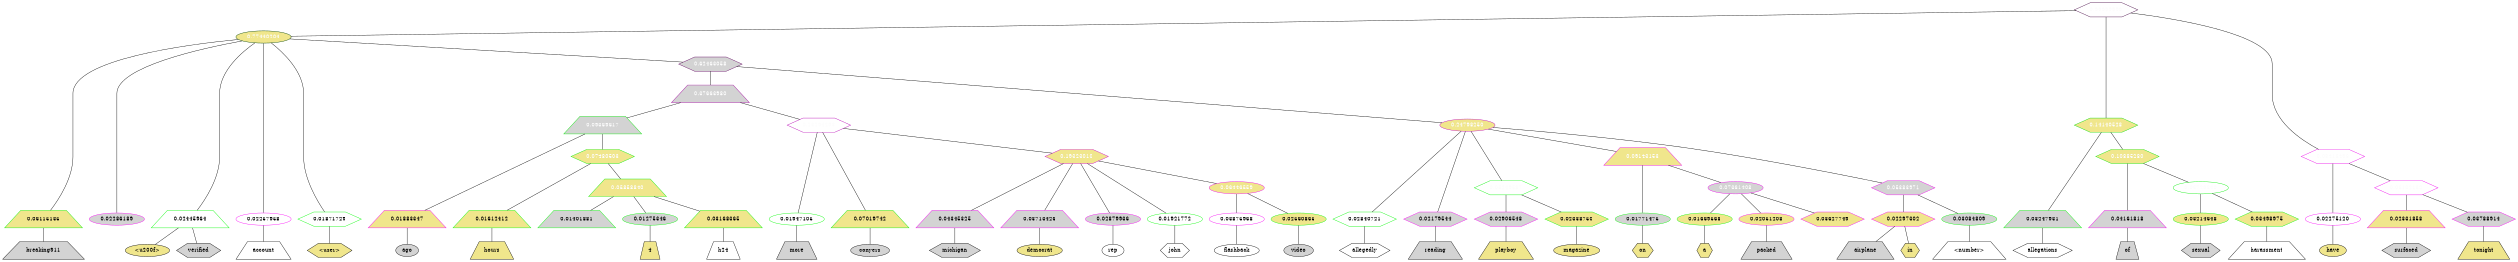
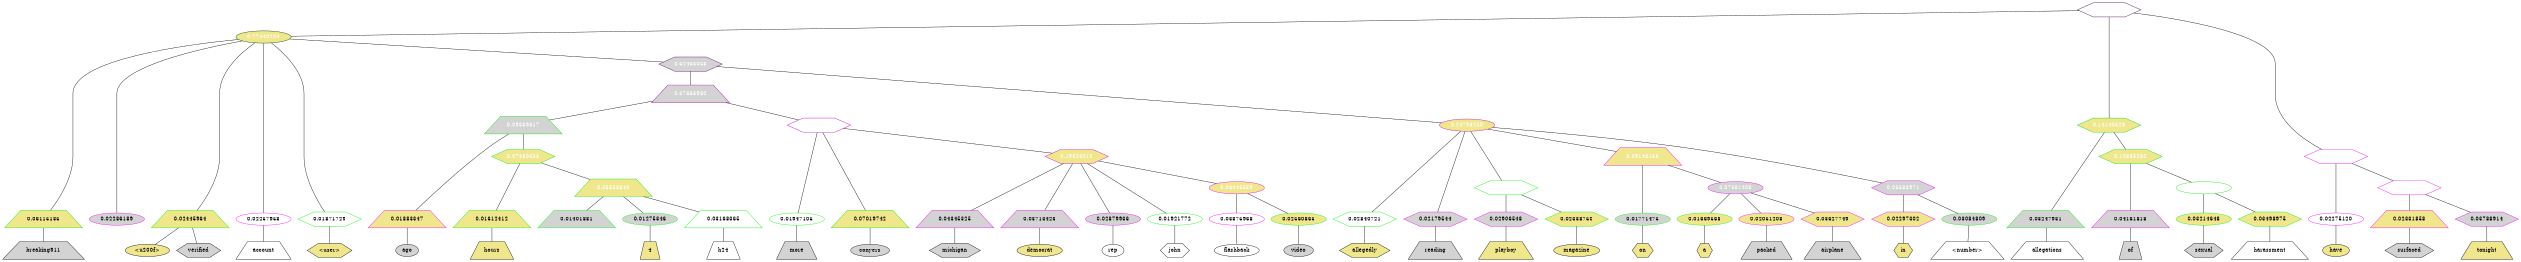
  graph {
    node [color=black fillcolor=khaki format=png nodesep=0.001 ordering=out overlap_scaling=0.01 ranksep=0.001 shape=trapezium style=filled fontcolor=black]
    n1 [fillcolor=lightgrey height=0.15 label=breaking911 style="filled,solid" width=0.15 fontcolor=""]
    n2 [height=0.15 label="\<u200f\>" shape=ellipse style="filled,solid" width=0.15 fontcolor=""]
    n3 [fillcolor=lightgrey height=0.15 label=verified shape=hexagon style="filled,solid" width=0.15 fontcolor=""]
    n4 [fillcolor=white height=0.15 label=account style="filled,solid" width=0.15 fontcolor=""]
    n5 [height=0.15 label="\<user\>" shape=hexagon style="filled,solid" width=0.15 fontcolor=""]
    n6 [height=0.15 label=4 style="filled,solid" width=0.15 fontcolor=""]
    n7 [fillcolor=white height=0.15 label=h24 style="filled,solid" width=0.15 fontcolor=""]
    n8 [height=0.15 label=hours style="filled,solid" width=0.15 fontcolor=""]
    n9 [fillcolor=lightgrey height=0.15 label=ago shape=ellipse style="filled,solid" width=0.15 fontcolor=""]
    n10 [fillcolor=lightgrey height=0.15 label=more style="filled,solid" width=0.15 fontcolor=""]
    n11 [fillcolor=white height=0.15 label=flashback shape=ellipse style="filled,solid" width=0.15 fontcolor=""]
    n12 [fillcolor=lightgrey height=0.15 label=video shape=ellipse style="filled,solid" width=0.15 fontcolor=""]
    n13 [fillcolor=lightgrey height=0.15 label=michigan shape=hexagon style="filled,solid" width=0.15 fontcolor=""]
    n14 [height=0.15 label=democrat shape=ellipse style="filled,solid" width=0.15 fontcolor=""]
    n15 [fillcolor=white height=0.15 label=rep shape=ellipse style="filled,solid" width=0.15 fontcolor=""]
    n16 [fillcolor=white height=0.15 label=john shape=hexagon style="filled,solid" width=0.15 fontcolor=""]
    n17 [fillcolor=lightgrey height=0.15 label=conyers shape=ellipse style="filled,solid" width=0.15 fontcolor=""]
-   n18 [fillcolor=white height=0.15 label=allegedly shape=hexagon style="filled,solid" width=0.15 fontcolor=""]
+   n18 [height=0.15 label=allegedly shape=hexagon style="filled,solid" width=0.15 fontcolor=""]
    n19 [fillcolor=lightgrey height=0.15 label=reading style="filled,solid" width=0.15 fontcolor=""]
    n20 [height=0.15 label=playboy style="filled,solid" width=0.15 fontcolor=""]
    n21 [height=0.15 label=magazine shape=ellipse style="filled,solid" width=0.15 fontcolor=""]
    n22 [height=0.15 label=on shape=hexagon style="filled,solid" width=0.15 fontcolor=""]
    n23 [height=0.15 label=a shape=hexagon style="filled,solid" width=0.15 fontcolor=""]
    n24 [fillcolor=lightgrey height=0.15 label=packed style="filled,solid" width=0.15 fontcolor=""]
    n25 [fillcolor=lightgrey height=0.15 label=airplane style="filled,solid" width=0.15 fontcolor=""]
    n26 [height=0.15 label=in shape=hexagon style="filled,solid" width=0.15 fontcolor=""]
    n27 [fillcolor=white height=0.15 label="\<number\>" style="filled,solid" width=0.15 fontcolor=""]
-   n28 [fillcolor=white height=0.15 label=allegations shape=hexagon style="filled,solid" width=0.15 fontcolor=""]
+   n28 [fillcolor=white height=0.15 label=allegations style="filled,solid" width=0.15 fontcolor=""]
    n29 [fillcolor=lightgrey height=0.15 label=of style="filled,solid" width=0.15 fontcolor=""]
    n30 [fillcolor=lightgrey height=0.15 label=sexual shape=hexagon style="filled,solid" width=0.15 fontcolor=""]
    n31 [fillcolor=white height=0.15 label=harassment style="filled,solid" width=0.15 fontcolor=""]
    n32 [height=0.15 label=have shape=ellipse style="filled,solid" width=0.15 fontcolor=""]
    n33 [fillcolor=lightgrey height=0.15 label=surfaced shape=hexagon style="filled,solid" width=0.15 fontcolor=""]
    n34 [height=0.15 label=tonight style="filled,solid" width=0.15 fontcolor=""]
    n35 [color="0.334 1.000 0.939" height=0.15 label=0.06115135 width=0.15]
    n36 [color="0.835 1.000 0.977" fillcolor=lightgrey height=0.15 label=0.02286189 shape=ellipse width=0.15]
-   n37 [color="0.334 1.000 0.976" fillcolor=white height=0.15 label=0.02445964 width=0.15]
+   n37 [color="0.334 1.000 0.976" height=0.15 label=0.02445964 width=0.15]
    n38 [color="0.835 1.000 0.977" fillcolor=white height=0.15 label=0.02257958 shape=ellipse width=0.15]
    n39 [color="0.334 1.000 0.981" fillcolor=white height=0.15 label=0.01871729 shape=hexagon width=0.15]
    n40 [color="0.334 1.000 0.986" fillcolor=lightgrey height=0.15 label=0.01401881 width=0.15]
    n41 [color="0.334 1.000 0.987" fillcolor=lightgrey height=0.15 label=0.01275346 shape=ellipse width=0.15]
-   n42 [color="0.334 1.000 0.968" height=0.15 label=0.03168365 width=0.15]
+   n42 [color="0.334 1.000 0.968" fillcolor=white height=0.15 label=0.03168365 width=0.15]
    n43 [color="0.334 1.000 0.984" height=0.15 label=0.01612412 width=0.15]
    n44 [color="0.835 1.000 0.981" height=0.15 label=0.01883347 width=0.15]
    n45 [color="0.334 1.000 0.981" fillcolor=white height=0.15 label=0.01947105 shape=ellipse width=0.15]
    n46 [color="0.835 1.000 0.961" fillcolor=white height=0.15 label=0.03875968 shape=ellipse width=0.15]
    n47 [color="0.334 1.000 0.974" height=0.15 label=0.02560865 shape=ellipse width=0.15]
    n48 [color="0.835 1.000 0.957" fillcolor=lightgrey height=0.15 label=0.04345325 width=0.15]
    n49 [color="0.835 1.000 0.963" fillcolor=lightgrey height=0.15 label=0.03713426 width=0.15]
    n50 [color="0.835 1.000 0.971" fillcolor=lightgrey height=0.15 label=0.02879936 shape=ellipse width=0.15]
    n51 [color="0.334 1.000 0.981" fillcolor=white height=0.15 label=0.01921772 shape=ellipse width=0.15]
    n52 [color="0.334 1.000 0.930" height=0.15 label=0.07019742 width=0.15]
    n53 [color="0.334 1.000 0.972" fillcolor=white height=0.15 label=0.02840721 shape=hexagon width=0.15]
    n54 [color="0.835 1.000 0.978" fillcolor=lightgrey height=0.15 label=0.02179544 shape=hexagon width=0.15]
    n55 [color="0.835 1.000 0.971" fillcolor=lightgrey height=0.15 label=0.02906548 shape=hexagon width=0.15]
    n56 [color="0.334 1.000 0.977" height=0.15 label=0.02338750 shape=hexagon width=0.15]
    n57 [color="0.334 1.000 0.982" fillcolor=lightgrey height=0.15 label=0.01771475 shape=ellipse width=0.15]
    n58 [color="0.334 1.000 0.983" height=0.15 label=0.01669568 shape=ellipse width=0.15]
    n59 [color="0.835 1.000 0.979" height=0.15 label=0.02051208 shape=ellipse width=0.15]
    n60 [color="0.835 1.000 0.964" height=0.15 label=0.03627749 shape=hexagon width=0.15]
    n61 [color="0.835 1.000 0.977" height=0.15 label=0.02297302 shape=hexagon width=0.15]
    n62 [color="0.334 1.000 0.969" fillcolor=lightgrey height=0.15 label=0.03084809 shape=ellipse width=0.15]
    n63 [color="0.334 1.000 0.968" fillcolor=lightgrey height=0.15 label=0.03247931 width=0.15]
    n64 [color="0.835 1.000 0.958" fillcolor=lightgrey height=0.15 label=0.04161818 width=0.15]
    n65 [color="0.334 1.000 0.968" height=0.15 label=0.03214648 shape=ellipse width=0.15]
    n66 [color="0.334 1.000 0.965" height=0.15 label=0.03498975 shape=hexagon width=0.15]
    n67 [color="0.835 1.000 0.977" fillcolor=white height=0.15 label=0.02275120 shape=ellipse width=0.15]
    n68 [color="0.835 1.000 0.977" height=0.15 label=0.02331858 width=0.15]
    n69 [color="0.835 1.000 0.962" fillcolor=lightgrey height=0.15 label=0.03788914 shape=hexagon width=0.15]
    n70 [color="0.835 1.000 0.250" fillcolor=white fontcolor=grey99 height=0.15 label=0.99999999 shape=hexagon width=0.15]
    n71 [color="0.334 1.000 0.250" fontcolor=grey99 height=0.15 label=0.77440204 shape=ellipse width=0.15]
    n72 [color="0.334 1.000 0.859" fontcolor=grey99 height=0.15 label=0.14140528 shape=hexagon width=0.15]
    n73 [color="0.835 1.000 0.916" fillcolor=white fontcolor=grey99 height=0.15 label=0.08418496 shape=hexagon width=0.15]
    n74 [color="0.835 1.000 0.375" fillcolor=lightgrey fontcolor=grey99 height=0.15 label=0.62463058 shape=hexagon width=0.15]
    n75 [color="0.334 1.000 0.891" fontcolor=grey99 height=0.15 label=0.10885280 shape=hexagon width=0.15]
    n76 [color="0.835 1.000 0.939" fillcolor=white fontcolor=grey99 height=0.15 label=0.06132132 shape=hexagon width=0.15]
    n77 [color="0.835 1.000 0.623" fillcolor=lightgrey fontcolor=grey99 height=0.15 label=0.37663980 width=0.15]
    n78 [color="0.835 1.000 0.752" fontcolor=grey99 height=0.15 label=0.24798250 shape=ellipse width=0.15]
    n79 [color="0.334 1.000 0.933" fillcolor=white fontcolor=grey99 height=0.15 label=0.06720840 shape=ellipse width=0.15]
    n80 [color="0.334 1.000 0.906" fillcolor=lightgrey fontcolor=grey99 height=0.15 label=0.09369617 width=0.15]
    n81 [color="0.835 1.000 0.717" fillcolor=white fontcolor=grey99 height=0.15 label=0.28294293 shape=hexagon width=0.15]
    n82 [color="0.334 1.000 0.948" fillcolor=white fontcolor=grey99 height=0.15 label=0.05249587 shape=hexagon width=0.15]
    n83 [color="0.835 1.000 0.909" fontcolor=grey99 height=0.15 label=0.09143153 width=0.15]
    n84 [color="0.835 1.000 0.946" fillcolor=lightgrey fontcolor=grey99 height=0.15 label=0.05383971 shape=hexagon width=0.15]
    n85 [color="0.334 1.000 0.925" fontcolor=grey99 height=0.15 label=0.07480503 shape=hexagon width=0.15]
    n86 [color="0.835 1.000 0.807" fontcolor=grey99 height=0.15 label=0.19323010 shape=hexagon width=0.15]
    n87 [color="0.835 1.000 0.926" fillcolor=lightgrey fontcolor=grey99 height=0.15 label=0.07361408 shape=ellipse width=0.15]
    n88 [color="0.334 1.000 0.941" fontcolor=grey99 height=0.15 label=0.05858840 width=0.15]
    n89 [color="0.835 1.000 0.936" fontcolor=grey99 height=0.15 label=0.06446559 shape=ellipse width=0.15]
    subgraph sub_1 {
      rank=same
      n1
      n2
      n3
      n4
      n5
      n6
      n7
      n8
      n9
      n10
      n11
      n12
      n13
      n14
      n15
      n16
      n17
      n18
      n19
      n20
      n21
      n22
      n23
      n24
      n25
      n26
      n27
      n28
      n29
      n30
      n31
      n32
      n33
      n34
    }
    subgraph sub_2 {
      rank=same
      n35
      n36
      n37
      n38
      n39
      n40
      n41
      n42
      n43
      n44
      n45
      n46
      n47
      n48
      n49
      n50
      n51
      n52
      n53
      n54
      n55
      n56
      n57
      n58
      n59
      n60
      n61
      n62
      n63
      n64
      n65
      n66
      n67
      n68
      n69
    }
    n35 -- n1
    n37 -- n2
    n37 -- n3
    n38 -- n4
    n39 -- n5
    n41 -- n6
    n42 -- n7
    n43 -- n8
    n44 -- n9
    n45 -- n10
    n46 -- n11
    n47 -- n12
    n48 -- n13
    n49 -- n14
    n50 -- n15
    n51 -- n16
    n52 -- n17
    n53 -- n18
    n54 -- n19
    n55 -- n20
    n56 -- n21
    n57 -- n22
    n58 -- n23
    n59 -- n24
-   n61 -- n25
+   n60 -- n25
    n61 -- n26
    n62 -- n27
    n63 -- n28
    n64 -- n29
    n65 -- n30
    n66 -- n31
    n67 -- n32
    n68 -- n33
    n69 -- n34
    n70 -- n71
    n70 -- n72
    n70 -- n73
    n71 -- n35
    n71 -- n36
    n71 -- n37
    n71 -- n38
    n71 -- n39
    n71 -- n74
    n72 -- n63
    n72 -- n75
    n73 -- n67
    n73 -- n76
    n74 -- n77
    n74 -- n78
    n75 -- n64
    n75 -- n79
    n76 -- n68
    n76 -- n69
    n77 -- n80
    n77 -- n81
    n78 -- n53
    n78 -- n54
    n78 -- n82
    n78 -- n83
    n78 -- n84
    n79 -- n65
    n79 -- n66
    n80 -- n44
    n80 -- n85
    n81 -- n45
    n81 -- n52
    n81 -- n86
    n82 -- n55
    n82 -- n56
    n83 -- n57
    n83 -- n87
    n84 -- n61
    n84 -- n62
    n85 -- n43
    n85 -- n88
    n86 -- n48
    n86 -- n49
    n86 -- n50
    n86 -- n51
    n86 -- n89
    n87 -- n58
    n87 -- n59
    n87 -- n60
    n88 -- n40
    n88 -- n41
    n88 -- n42
    n89 -- n46
    n89 -- n47
  }
